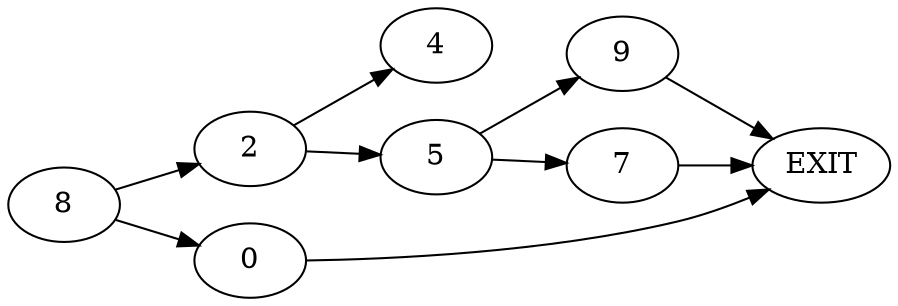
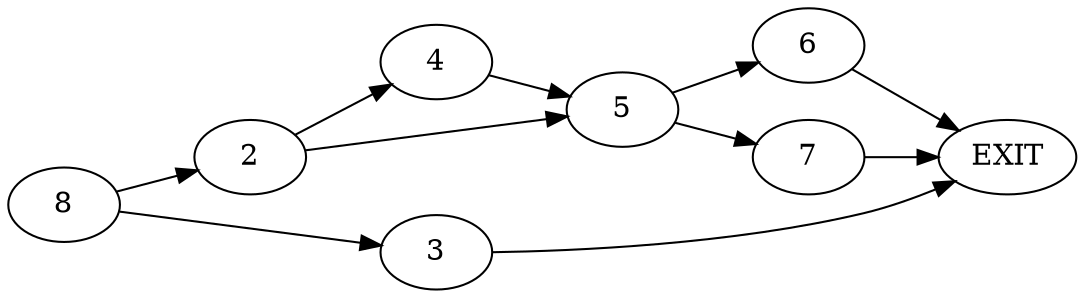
  digraph {
    rankdir=LR
    n1 [label=8]
    2
-   3 [label=0]
+   3
    n4 [label=EXIT]
    4
    5
-   6 [label=9]
+   6
    7
    n1 -> 2
    n1 -> 3
    2 -> 4
    2 -> 5
    3 -> n4
+   4 -> 5
    5 -> 6
    5 -> 7
    6 -> n4
    7 -> n4
  }
